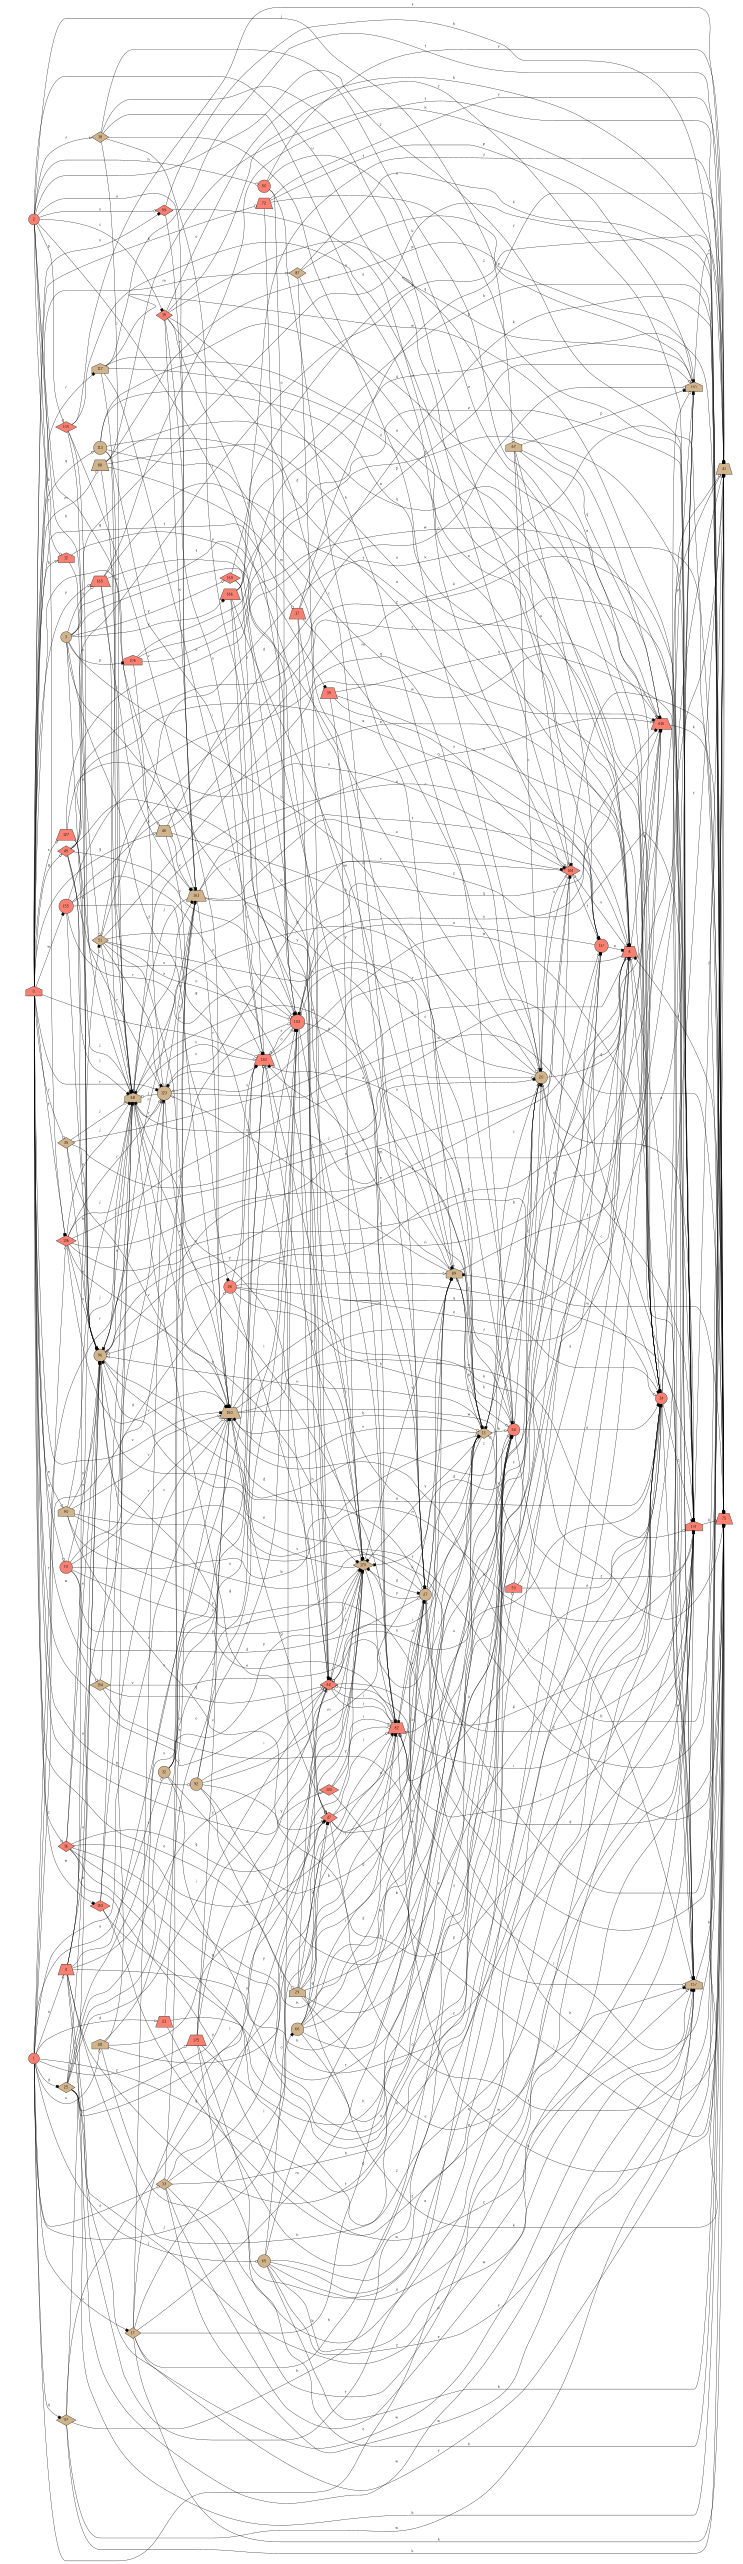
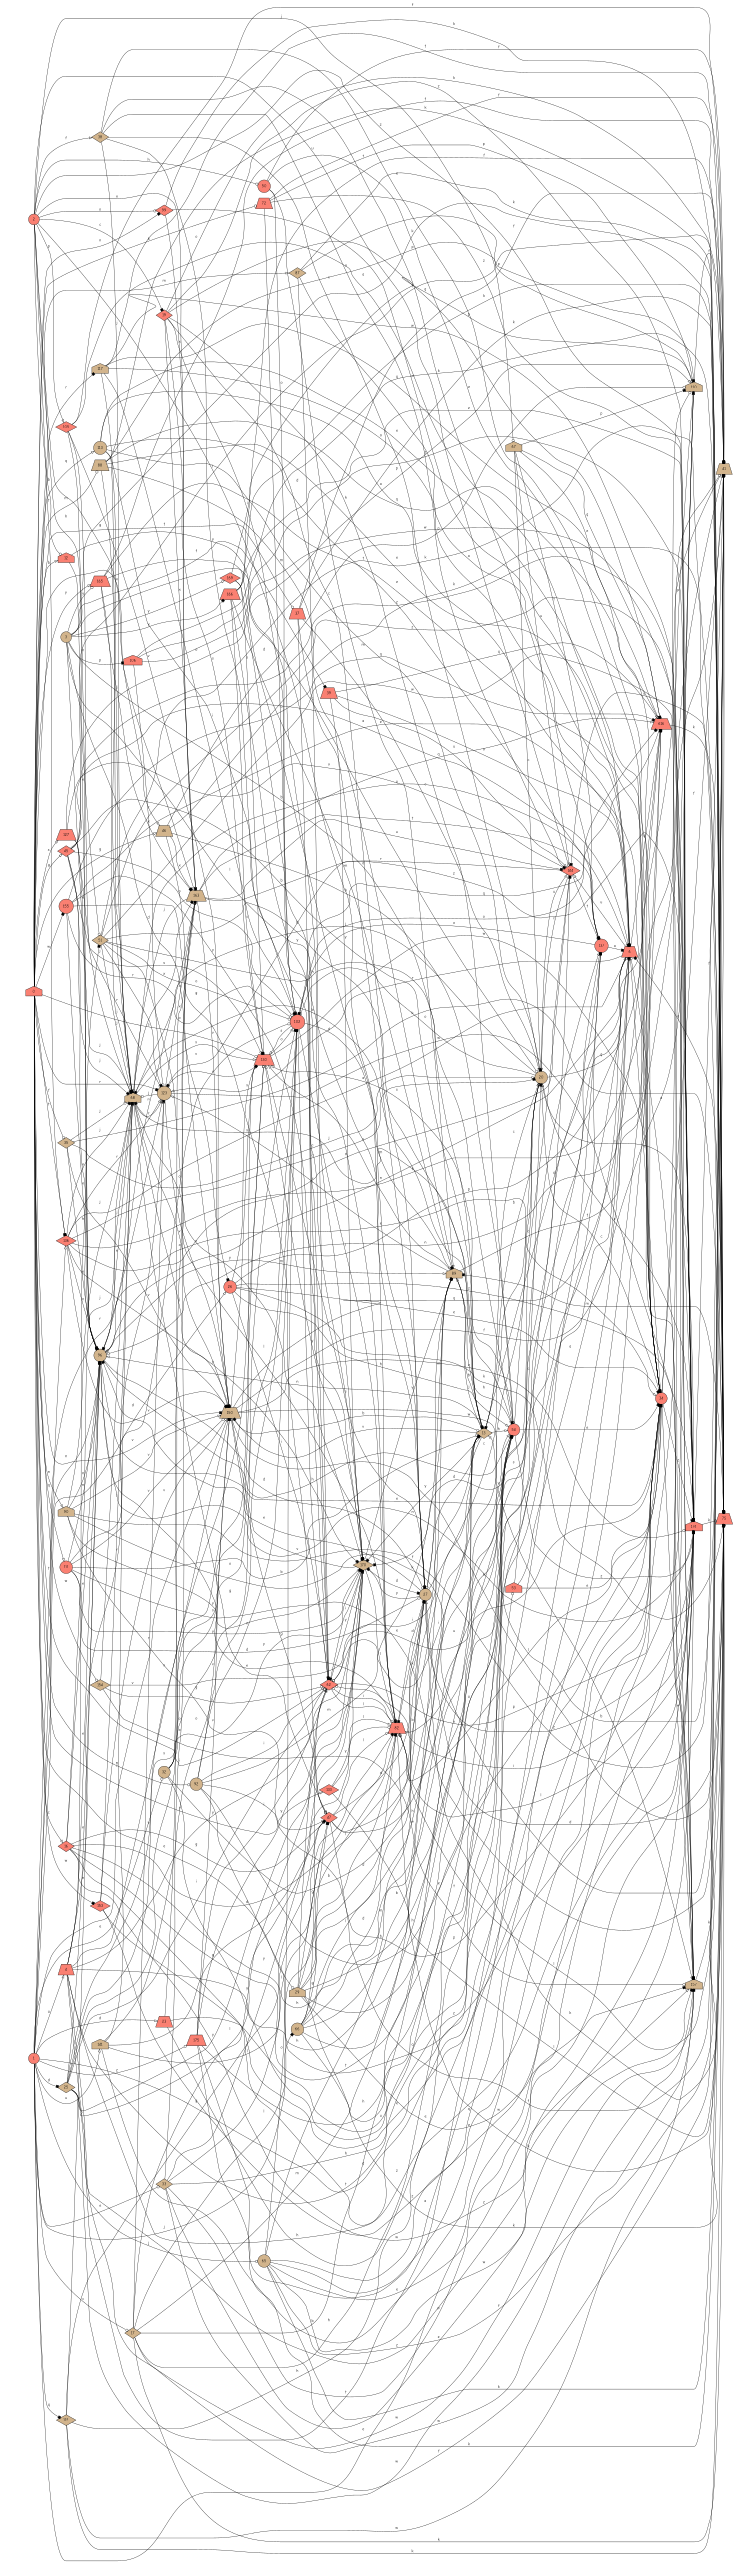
  strict digraph {
    fontname="Comic Neue"
    rankdir=LR
    node [fillcolor=salmon fontname="Comic Neue" shape=diamond style=filled]
    edge [arrowhead=onormal fontname="Comic Neue"]
    0 [shape=house]
    12 [shape=house]
    16
    29 [fillcolor=tan shape=house]
    35 [fillcolor=tan]
    37 [shape=trapezium]
    45
    46 [fillcolor=tan shape=trapezium]
    62
    72 [shape=trapezium]
    87 [fillcolor=tan]
    88 [fillcolor=tan shape=trapezium]
    90 [fillcolor=tan shape=house]
    92 [fillcolor=tan shape=circle]
    99
    111 [shape=circle]
    113 [fillcolor=tan shape=circle]
    117 [fillcolor=tan shape=house]
    123 [fillcolor=tan shape=circle]
    127 [shape=trapezium]
    130 [shape=trapezium]
    133
    136
    150 [fillcolor=tan shape=trapezium]
    153
    154 [fillcolor=tan]
    155 [shape=circle]
    163 [fillcolor=tan shape=trapezium]
    165 [shape=trapezium]
    96 [fillcolor=tan shape=circle]
    170 [fillcolor=tan]
    176 [shape=house]
    68 [fillcolor=tan shape=house]
    54 [shape=circle]
    137 [shape=circle]
    157 [fillcolor=tan shape=house]
    27 [fillcolor=tan shape=circle]
    47
    82 [shape=trapezium]
    75 [shape=trapezium]
    6 [shape=trapezium]
    20 [fillcolor=tan shape=circle]
    41 [fillcolor=tan shape=trapezium]
    13 [fillcolor=tan]
    102 [shape=circle]
    110 [fillcolor=tan shape=house]
    34 [shape=circle]
    n48 [label=616 shape=trapezium]
    89 [fillcolor=tan shape=house]
    144
    1 [shape=circle]
    4 [shape=trapezium]
    17 [fillcolor=tan]
    23 [shape=trapezium]
    25 [fillcolor=tan]
    26 [shape=circle]
    32 [fillcolor=tan shape=circle]
    33 [fillcolor=tan]
    65 [fillcolor=tan shape=circle]
    66 [fillcolor=tan shape=circle]
    115 [fillcolor=tan]
    141 [fillcolor=tan shape=house]
    175 [shape=trapezium]
    51 [fillcolor=tan]
    53 [shape=house]
    2 [shape=circle]
    19
    38 [fillcolor=tan]
    50 [shape=circle]
    67 [fillcolor=tan shape=house]
    105
    3 [fillcolor=tan shape=circle]
    39 [shape=trapezium]
    106 [shape=house]
    166 [shape=trapezium]
    169
    0 -> 12 [label=b]
    0 -> 16 [label=c]
    0 -> 29 [arrowhead=odot label=e]
    0 -> 35 [arrowhead=odot label=f]
    0 -> 37 [arrowhead=odot label=f]
    0 -> 45 [label=g]
    0 -> 46 [label=g]
    0 -> 62 [label=i]
    0 -> 72 [arrowhead=odot label=k]
    0 -> 87 [label=m]
    0 -> 88 [arrowhead=odot label=m]
    0 -> 90 [label=n]
    0 -> 92 [arrowhead=odot label=n]
    0 -> 99 [arrowhead=box label=o]
    0 -> 111 [label=q]
    0 -> 113 [label=q]
    0 -> 117 [arrowhead=box label=r]
    0 -> 123 [arrowhead=box label=r]
    0 -> 127 [label=s]
    0 -> 130 [arrowhead=odot label=s]
    0 -> 133 [label=t]
    0 -> 136 [arrowhead=box label=t]
    0 -> 150 [arrowhead=box label=v]
    0 -> 153 [arrowhead=box label=w]
    0 -> 154 [arrowhead=odot label=w]
    0 -> 155 [arrowhead=box label=w]
    0 -> 163 [label=x]
    0 -> 165 [label=y]
    12 -> 96 [label=n]
    12 -> 170 [arrowhead=box label=y]
    16 -> 96 [arrowhead=box label=n]
    16 -> 176 [arrowhead=box label=z]
    16 -> 68 [arrowhead=odot label=j]
    16 -> 54 [arrowhead=box label=h]
    16 -> 137 [label=t]
    16 -> 157 [label=w]
    16 -> 27 [arrowhead=odot label=d]
    16 -> 47 [label=g]
    29 -> 62 [label=i]
    29 -> 54 [label=h]
    29 -> 137 [label=t]
    29 -> 157 [arrowhead=box label=w]
    29 -> 27 [label=d]
    29 -> 47 [arrowhead=box label=g]
    29 -> 82 [arrowhead=box label=l]
    29 -> 75 [arrowhead=box label=k]
    29 -> 6 [arrowhead=odot label=a]
    35 -> 150 [arrowhead=box label=v]
    35 -> 96 [arrowhead=box label=n]
    35 -> 68 [arrowhead=odot label=j]
    35 -> 75 [arrowhead=odot label=k]
    35 -> 20 [label=c]
    37 -> 62 [label=i]
    37 -> 27 [arrowhead=odot label=d]
    37 -> 75 [arrowhead=odot label=k]
    37 -> 20 [label=c]
    37 -> 41 [label=f]
    45 -> 130 [label=s]
    45 -> 96 [arrowhead=odot label=n]
    45 -> 176 [arrowhead=box label=z]
    45 -> 68 [arrowhead=box label=j]
    45 -> 6 [arrowhead=box label=a]
    45 -> 41 [label=f]
    45 -> 13 [label=b]
    45 -> 102 [arrowhead=odot label=o]
    46 -> 150 [label=v]
    46 -> 163 [arrowhead=box label=x]
    46 -> 54 [arrowhead=odot label=h]
    46 -> 75 [arrowhead=odot label=k]
    46 -> 110 [arrowhead=odot label=p]
    62 -> 170 [arrowhead=odot label=y]
    62 -> 82 [arrowhead=odot label=l]
    62 -> 110 [label=p]
    72 -> 176 [arrowhead=odot label=z]
    72 -> 41 [label=f]
    72 -> 102 [arrowhead=box label=o]
    72 -> 110 [label=p]
    87 -> 62 [arrowhead=odot label=i]
    87 -> 75 [arrowhead=box label=k]
    87 -> 6 [arrowhead=odot label=a]
    87 -> 110 [arrowhead=box label=p]
    88 -> 68 [arrowhead=box label=j]
    88 -> 75 [label=k]
    88 -> 110 [arrowhead=odot label=p]
    88 -> 34 [label=e]
    88 -> n48 [arrowhead=odot label=q]
    88 -> 89 [label=m]
    90 -> 150 [label=v]
    90 -> 96 [arrowhead=box label=n]
    90 -> 170 [label=y]
    90 -> 68 [arrowhead=odot label=j]
    90 -> 47 [label=g]
    90 -> 75 [arrowhead=box label=k]
    90 -> 41 [arrowhead=box label=f]
    92 -> 62 [arrowhead=odot label=i]
    92 -> 150 [arrowhead=box label=v]
    92 -> 176 [arrowhead=odot label=z]
    92 -> 102 [arrowhead=box label=o]
    92 -> 110 [label=p]
    92 -> 34 [arrowhead=box label=e]
    92 -> 89 [arrowhead=box label=m]
    99 -> 163 [label=x]
    99 -> 75 [arrowhead=box label=k]
    99 -> 6 [arrowhead=box label=a]
    111 -> 150 [arrowhead=odot label=v]
    111 -> 96 [arrowhead=odot label=n]
    111 -> 170 [arrowhead=box label=y]
    111 -> 27 [arrowhead=odot label=d]
    111 -> 75 [label=k]
    111 -> 13 [label=b]
    111 -> 102 [arrowhead=odot label=o]
    113 -> 62 [arrowhead=box label=i]
    113 -> 68 [label=j]
    113 -> 137 [label=t]
    113 -> 6 [label=a]
    113 -> 20 [label=c]
    113 -> 34 [label=e]
    117 -> 68 [arrowhead=box label=j]
    117 -> 157 [arrowhead=box label=w]
    117 -> 6 [arrowhead=box label=a]
    117 -> 41 [arrowhead=box label=f]
    117 -> 102 [arrowhead=box label=o]
    117 -> n48 [arrowhead=odot label=q]
    123 -> 150 [arrowhead=box label=v]
    123 -> 163 [label=x]
    123 -> 68 [arrowhead=odot label=j]
    123 -> 157 [arrowhead=odot label=w]
    127 -> 123 [arrowhead=odot label=r]
    127 -> 96 [label=n]
    127 -> 110 [label=p]
    127 -> 144 [arrowhead=box label=u]
    130 -> 123 [arrowhead=odot label=r]
    130 -> 170 [arrowhead=box label=y]
    130 -> 157 [label=w]
    130 -> 102 [label=o]
    133 -> 170 [arrowhead=box label=y]
    133 -> 82 [label=l]
    133 -> 75 [arrowhead=odot label=k]
    136 -> 123 [label=r]
    136 -> 150 [arrowhead=box label=v]
    136 -> 96 [label=n]
    136 -> 170 [arrowhead=box label=y]
    136 -> 68 [arrowhead=box label=j]
    136 -> 6 [arrowhead=odot label=a]
    136 -> 20 [arrowhead=box label=c]
    136 -> 41 [arrowhead=odot label=f]
    136 -> 34 [label=e]
    150 -> 130 [arrowhead=box label=s]
    150 -> 176 [arrowhead=odot label=z]
    150 -> 68 [arrowhead=odot label=j]
    150 -> 157 [label=w]
    150 -> 47 [arrowhead=odot label=g]
    150 -> 75 [label=k]
    150 -> 41 [arrowhead=odot label=f]
    150 -> 13 [arrowhead=odot label=b]
    150 -> n48 [arrowhead=box label=q]
    153 -> 150 [arrowhead=odot label=v]
    153 -> 176 [arrowhead=box label=z]
    153 -> 68 [label=j]
    153 -> 34 [arrowhead=odot label=e]
    154 -> 62 [arrowhead=odot label=i]
    154 -> 68 [label=j]
    154 -> 157 [arrowhead=odot label=w]
    154 -> 34 [label=e]
    155 -> 96 [arrowhead=box label=n]
    155 -> 170 [arrowhead=box label=y]
    155 -> 47 [arrowhead=odot label=g]
    155 -> 102 [arrowhead=odot label=o]
    155 -> 34 [arrowhead=box label=e]
    155 -> n48 [arrowhead=box label=q]
    163 -> 150 [arrowhead=box label=v]
    163 -> 96 [arrowhead=odot label=n]
    163 -> 176 [arrowhead=odot label=z]
    163 -> 68 [label=j]
    163 -> 137 [arrowhead=box label=t]
    163 -> n48 [label=q]
    163 -> 144 [arrowhead=box label=u]
    165 -> 163 [arrowhead=box label=x]
    165 -> 68 [arrowhead=box label=j]
    165 -> 27 [arrowhead=box label=d]
    165 -> 41 [arrowhead=box label=f]
    165 -> 34 [label=e]
    96 -> 68 [arrowhead=box label=j]
    96 -> 54 [arrowhead=odot label=h]
    96 -> 27 [arrowhead=odot label=d]
    96 -> 34 [arrowhead=box label=e]
    96 -> 89 [label=m]
    170 -> 62 [arrowhead=box label=i]
    170 -> 150 [arrowhead=odot label=v]
    170 -> 27 [arrowhead=box label=d]
    170 -> 82 [arrowhead=odot label=l]
    176 -> 62 [arrowhead=odot label=i]
    176 -> 96 [label=n]
    176 -> 82 [label=l]
    176 -> 75 [arrowhead=odot label=k]
    176 -> 20 [label=c]
    176 -> 41 [label=f]
    68 -> 123 [label=r]
    68 -> 130 [label=s]
    68 -> 150 [arrowhead=box label=v]
    68 -> 163 [arrowhead=box label=x]
    68 -> 96 [arrowhead=box label=n]
    68 -> 47 [label=g]
    68 -> 82 [arrowhead=box label=l]
    68 -> 6 [arrowhead=odot label=a]
    68 -> 13 [arrowhead=box label=b]
    54 -> 130 [label=s]
    54 -> 176 [arrowhead=box label=z]
    54 -> 68 [arrowhead=box label=j]
    54 -> 20 [arrowhead=odot label=c]
    54 -> 34 [arrowhead=box label=e]
    137 -> 6 [arrowhead=box label=a]
    137 -> 102 [arrowhead=box label=o]
    157 -> 75 [arrowhead=odot label=k]
    157 -> 6 [arrowhead=odot label=a]
    27 -> 130 [label=s]
    27 -> 96 [arrowhead=box label=n]
    27 -> 170 [arrowhead=box label=y]
    27 -> 176 [arrowhead=odot label=z]
    27 -> 82 [arrowhead=box label=l]
    27 -> 75 [arrowhead=odot label=k]
    27 -> 20 [arrowhead=odot label=c]
    27 -> 89 [arrowhead=odot label=m]
    47 -> 27 [arrowhead=odot label=d]
    47 -> 82 [label=l]
    47 -> 41 [arrowhead=box label=f]
    47 -> 13 [arrowhead=odot label=b]
    47 -> 144 [label=u]
    82 -> 62 [arrowhead=odot label=i]
    82 -> 96 [arrowhead=odot label=n]
    82 -> 27 [arrowhead=odot label=d]
    75 -> 82 [arrowhead=odot label=l]
    75 -> 6 [arrowhead=box label=a]
    75 -> 89 [arrowhead=box label=m]
    75 -> 144 [arrowhead=box label=u]
    6 -> 123 [label=r]
    6 -> 96 [label=n]
    6 -> 170 [arrowhead=box label=y]
    6 -> 82 [label=s]
    6 -> 34 [label=e]
    6 -> n48 [label=q]
    6 -> 144 [label=u]
    20 -> 62 [arrowhead=odot label=i]
    20 -> 176 [label=z]
    20 -> 68 [arrowhead=box label=j]
    20 -> 13 [arrowhead=box label=b]
    20 -> 102 [arrowhead=odot label=o]
    20 -> n48 [arrowhead=box label=q]
    20 -> 144 [label=u]
    41 -> 96 [label=n]
    41 -> 27 [label=d]
    41 -> 82 [arrowhead=odot label=l]
    41 -> 13 [label=b]
    13 -> 62 [arrowhead=odot label=i]
    13 -> 150 [arrowhead=box label=v]
    13 -> 96 [label=n]
    13 -> 170 [arrowhead=box label=y]
    13 -> 54 [label=h]
    13 -> 27 [arrowhead=odot label=d]
    13 -> 6 [label=a]
    13 -> 20 [label=c]
    13 -> 89 [label=j]
    102 -> 62 [label=i]
    102 -> 130 [label=s]
    102 -> 82 [label=l]
    102 -> n48 [arrowhead=box label=q]
    102 -> 89 [label=m]
    110 -> 41 [arrowhead=odot label=f]
    34 -> 176 [arrowhead=box label=z]
    34 -> 157 [arrowhead=box label=w]
    34 -> 82 [label=l]
    34 -> 20 [label=c]
    34 -> 41 [arrowhead=box label=f]
    34 -> 110 [label=p]
    n48 -> 75 [arrowhead=odot label=k]
    n48 -> 102 [arrowhead=odot label=o]
    89 -> 123 [label=r]
-   89 -> 130 [arrowhead=box label=s]
+   89 -> 130 [label=s]
    89 -> 170 [arrowhead=odot label=y]
    89 -> 54 [label=h]
    89 -> 41 [label=f]
    89 -> 13 [label=b]
    144 -> 123 [arrowhead=box label=r]
    144 -> 96 [arrowhead=odot label=n]
    144 -> 137 [arrowhead=odot label=t]
    144 -> 20 [label=c]
    1 -> 123 [label=r]
    1 -> 136 [label=t]
    1 -> 150 [label=v]
+   1 -> 96 [label=n]
    1 -> 34 [arrowhead=box label=e]
    1 -> n48 [arrowhead=box label=q]
    1 -> 4 [label=a]
-   1 -> 17 [arrowhead=box label=c]
+   1 -> 17 [arrowhead=odot label=c]
    1 -> 23 [label=d]
    1 -> 25 [arrowhead=box label=d]
    1 -> 26 [label=d]
    1 -> 32 [arrowhead=odot label=e]
    1 -> 33 [arrowhead=odot label=e]
    1 -> 65 [arrowhead=odot label=j]
    1 -> 66 [arrowhead=box label=j]
    1 -> 115 [arrowhead=box label=q]
    1 -> 141 [label=u]
    1 -> 175 [arrowhead=odot label=z]
    4 -> 123 [arrowhead=box label=r]
    4 -> 130 [arrowhead=odot label=s]
    4 -> 96 [label=n]
    4 -> 170 [arrowhead=odot label=y]
    4 -> 176 [arrowhead=box label=z]
    4 -> 54 [label=h]
    4 -> 137 [arrowhead=odot label=t]
    4 -> 157 [arrowhead=box label=w]
    4 -> 51 [arrowhead=box label=h]
    4 -> 53 [arrowhead=odot label=h]
    17 -> 123 [label=r]
    17 -> 170 [arrowhead=odot label=y]
    17 -> 54 [arrowhead=odot label=h]
    17 -> 82 [arrowhead=odot label=l]
    17 -> 75 [arrowhead=odot label=k]
    17 -> 41 [arrowhead=box label=f]
    17 -> 13 [arrowhead=odot label=b]
    17 -> 89 [arrowhead=odot label=m]
    23 -> 163 [label=x]
    23 -> 34 [arrowhead=box label=e]
    23 -> 144 [arrowhead=box label=u]
    25 -> 62 [arrowhead=odot label=i]
    25 -> 130 [arrowhead=odot label=s]
    25 -> 150 [arrowhead=odot label=v]
    25 -> 96 [label=n]
    25 -> 170 [label=y]
    25 -> 137 [arrowhead=box label=t]
    25 -> 157 [arrowhead=odot label=w]
    25 -> 82 [arrowhead=odot label=l]
-   25 -> 75 [label=k]
    25 -> 102 [arrowhead=odot label=o]
    26 -> 62 [label=i]
    26 -> 130 [arrowhead=odot label=s]
    26 -> 176 [arrowhead=odot label=z]
    26 -> 54 [label=h]
    26 -> 75 [label=k]
    26 -> 110 [arrowhead=odot label=p]
    26 -> 34 [arrowhead=box label=e]
    32 -> 130 [label=s]
    32 -> 163 [arrowhead=box label=x]
    32 -> 170 [arrowhead=box label=y]
    32 -> 6 [arrowhead=box label=a]
    32 -> 13 [label=b]
    32 -> 102 [arrowhead=box label=o]
    33 -> 163 [label=x]
    33 -> 170 [label=y]
    33 -> 176 [label=z]
    33 -> 54 [label=h]
    33 -> 157 [arrowhead=odot label=w]
    33 -> 82 [arrowhead=odot label=l]
    33 -> 110 [arrowhead=box label=p]
    65 -> 176 [arrowhead=box label=z]
    65 -> 157 [arrowhead=box label=w]
    65 -> 75 [arrowhead=odot label=k]
    65 -> 41 [label=f]
    65 -> 13 [arrowhead=odot label=b]
    65 -> 102 [arrowhead=odot label=o]
    65 -> 34 [arrowhead=odot label=e]
    65 -> n48 [label=q]
    66 -> 62 [label=i]
    66 -> 54 [arrowhead=box label=h]
    66 -> 137 [arrowhead=box label=t]
    66 -> 27 [arrowhead=box label=d]
    66 -> 47 [arrowhead=box label=g]
    66 -> 82 [label=l]
    66 -> 13 [arrowhead=box label=b]
    66 -> 89 [arrowhead=box label=m]
    115 -> 96 [arrowhead=odot label=n]
    115 -> 54 [label=h]
    115 -> 157 [arrowhead=odot label=w]
    115 -> 47 [label=g]
    115 -> 75 [arrowhead=box label=k]
    141 -> 68 [arrowhead=box label=j]
    141 -> 47 [arrowhead=box label=g]
    141 -> 82 [arrowhead=box label=l]
    141 -> 102 [arrowhead=odot label=o]
    141 -> 34 [arrowhead=box label=e]
    175 -> 62 [label=i]
    175 -> 150 [arrowhead=box label=v]
    175 -> 170 [label=y]
    175 -> 54 [arrowhead=box label=h]
    175 -> 75 [label=k]
    175 -> 6 [label=a]
    51 -> 123 [arrowhead=box label=r]
    51 -> 170 [arrowhead=odot label=y]
    51 -> 176 [arrowhead=box label=z]
    51 -> 68 [label=j]
    51 -> 54 [arrowhead=box label=h]
    51 -> 157 [arrowhead=box label=w]
    51 -> 75 [label=k]
    51 -> 13 [arrowhead=odot label=b]
    51 -> 102 [arrowhead=odot label=o]
    53 -> 6 [label=a]
    53 -> 20 [arrowhead=box label=c]
    53 -> 34 [label=e]
    2 -> 12 [arrowhead=odot label=b]
    2 -> 46 [label=g]
    2 -> 99 [arrowhead=odot label=o]
    2 -> 136 [arrowhead=box label=t]
    2 -> 163 [label=x]
    2 -> 176 [label=z]
    2 -> 82 [label=l]
    2 -> 144 [arrowhead=odot label=u]
    2 -> 51 [arrowhead=odot label=h]
    2 -> 19 [arrowhead=box label=c]
    2 -> 38 [label=f]
    2 -> 50 [arrowhead=odot label=h]
    2 -> 67 [arrowhead=odot label=j]
    2 -> 105 [label=p]
    19 -> 62 [arrowhead=odot label=i]
    19 -> 130 [arrowhead=box label=s]
    19 -> 163 [arrowhead=box label=x]
    19 -> 176 [label=z]
    19 -> 54 [arrowhead=odot label=h]
    19 -> 27 [label=d]
    19 -> 75 [label=k]
    19 -> n48 [arrowhead=box label=q]
    38 -> 68 [label=j]
    38 -> 137 [label=t]
    38 -> 20 [label=c]
    38 -> 102 [label=o]
    38 -> 34 [label=e]
    38 -> 144 [arrowhead=odot label=u]
    50 -> 41 [arrowhead=box label=f]
    50 -> 102 [label=o]
    50 -> 34 [arrowhead=box label=e]
    50 -> 89 [label=m]
    67 -> 137 [arrowhead=box label=t]
    67 -> 20 [arrowhead=box label=c]
    67 -> 110 [arrowhead=box label=p]
    67 -> 34 [label=e]
    67 -> n48 [arrowhead=box label=q]
    67 -> 144 [label=u]
    105 -> 150 [arrowhead=box label=v]
    105 -> 96 [arrowhead=box label=n]
    105 -> 68 [label=j]
    105 -> 6 [arrowhead=odot label=a]
    105 -> 41 [label=f]
    3 -> 165 [arrowhead=odot label=y]
    3 -> 68 [arrowhead=box label=j]
    3 -> 82 [label=l]
    3 -> 75 [label=k]
    3 -> 20 [arrowhead=odot label=c]
    3 -> 13 [arrowhead=odot label=b]
    3 -> 26 [arrowhead=box label=d]
    3 -> 39 [arrowhead=box label=f]
    3 -> 106 [arrowhead=box label=p]
    3 -> 166 [arrowhead=box label=y]
    3 -> 169 [label=y]
    39 -> 170 [arrowhead=odot label=y]
    39 -> 6 [arrowhead=odot label=a]
    39 -> n48 [label=q]
    39 -> 144 [label=u]
    106 -> 123 [arrowhead=odot label=r]
    106 -> 176 [label=z]
    106 -> 157 [arrowhead=box label=w]
    106 -> 75 [arrowhead=box label=k]
    166 -> 130 [arrowhead=box label=s]
    166 -> 170 [arrowhead=box label=y]
    166 -> 176 [arrowhead=box label=z]
    166 -> 75 [label=k]
    166 -> 110 [arrowhead=odot label=p]
    166 -> 89 [arrowhead=box label=m]
    169 -> 130 [arrowhead=odot label=s]
    169 -> 27 [label=d]
    169 -> 41 [arrowhead=odot label=f]
  }
